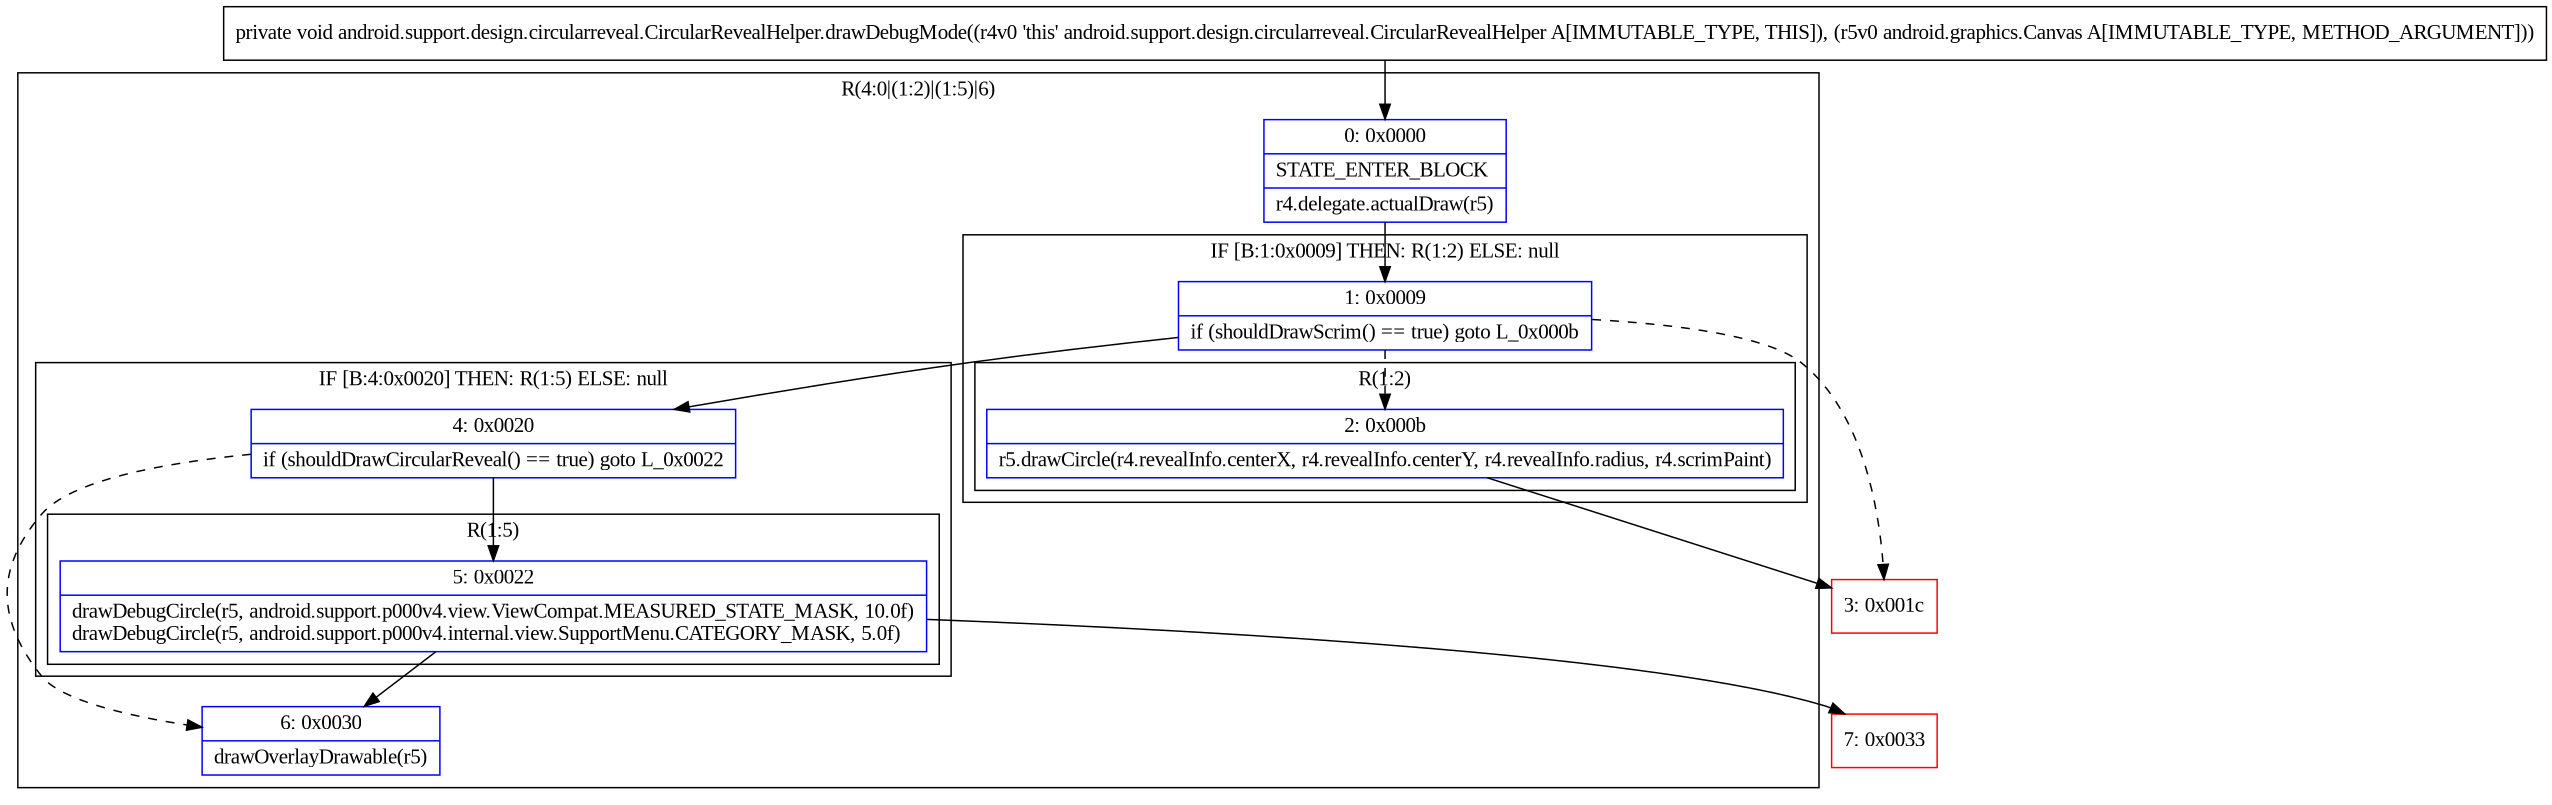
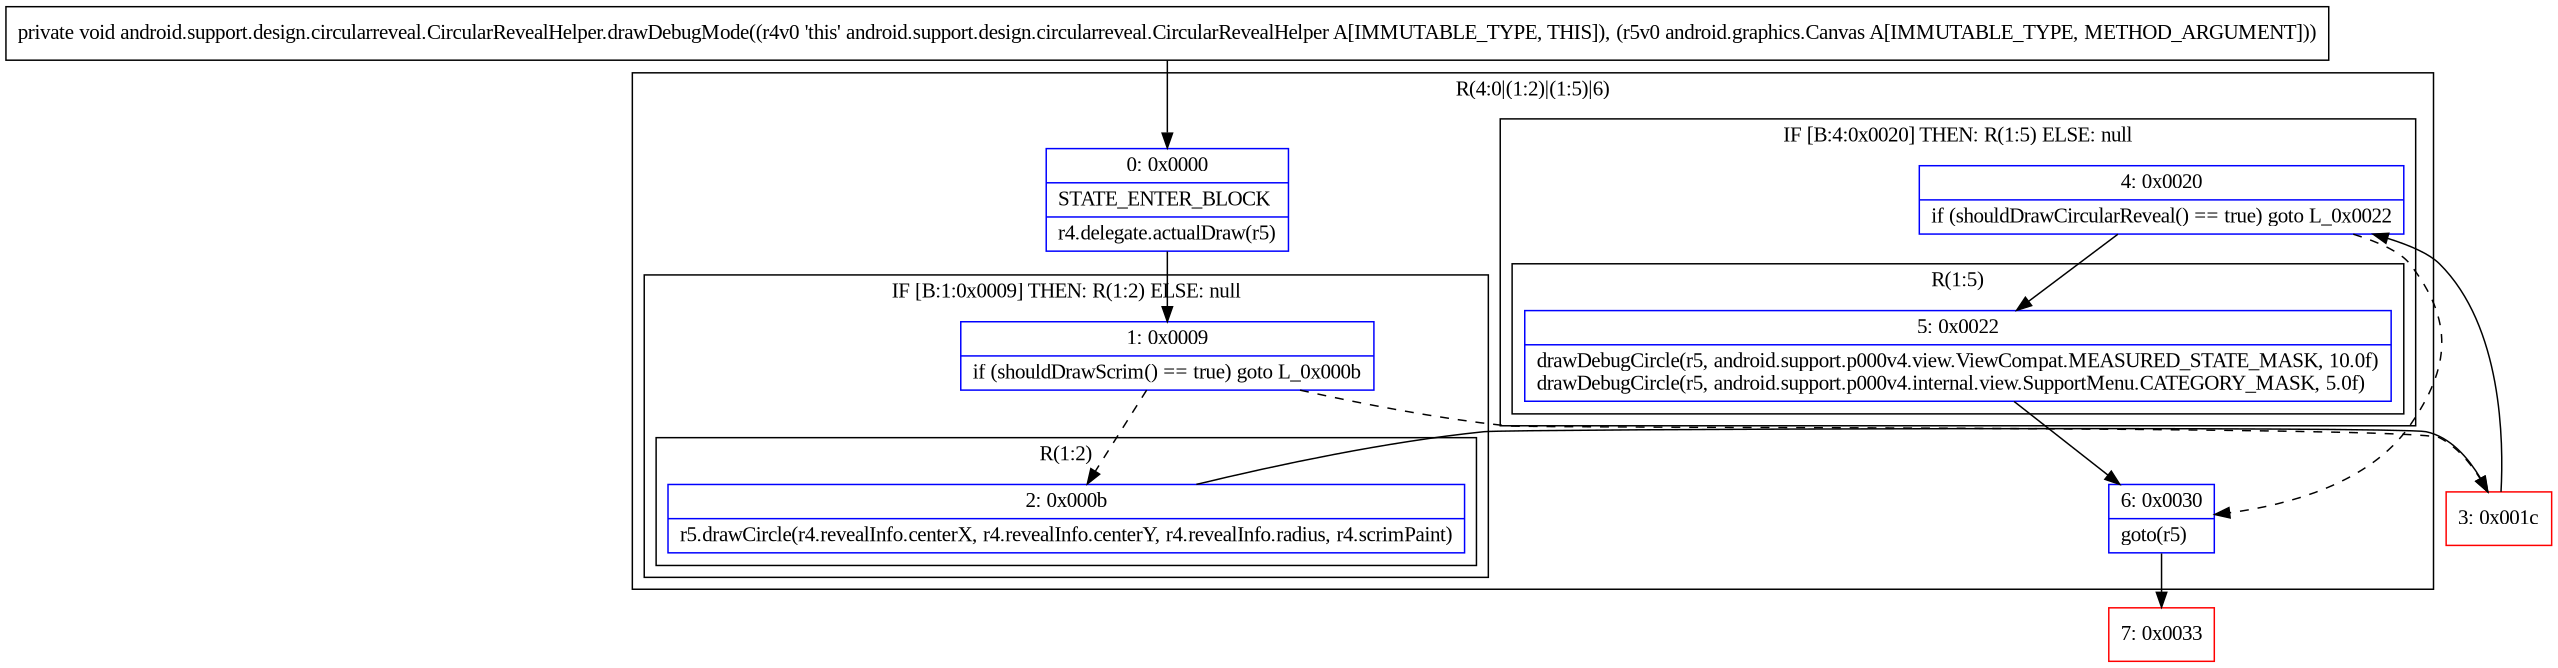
  digraph {
    fontname="Liberation Serif"
    node [color=blue fontname="Liberation Serif" shape=record]
    edge [fontname="Liberation Serif"]
    n1 [label="{2\:\ 0x000b|r5.drawCircle(r4.revealInfo.centerX, r4.revealInfo.centerY, r4.revealInfo.radius, r4.scrimPaint)\l}"]
    n2 [label="{1\:\ 0x0009|if (shouldDrawScrim() == true) goto L_0x000b\l}"]
    n3 [label="{5\:\ 0x0022|drawDebugCircle(r5, android.support.p000v4.view.ViewCompat.MEASURED_STATE_MASK, 10.0f)\ldrawDebugCircle(r5, android.support.p000v4.internal.view.SupportMenu.CATEGORY_MASK, 5.0f)\l}"]
    n4 [label="{4\:\ 0x0020|if (shouldDrawCircularReveal() == true) goto L_0x0022\l}"]
    n5 [label="{0\:\ 0x0000|STATE_ENTER_BLOCK\l|r4.delegate.actualDraw(r5)\l}"]
-   n6 [label="{6\:\ 0x0030|drawOverlayDrawable(r5)\l}"]
+   n6 [label="{6\:\ 0x0030|goto(r5)\l}"]
    n7 [color=red label="{3\:\ 0x001c}"]
    n8 [color=red label="{7\:\ 0x0033}"]
    n9 [label="{private void android.support.design.circularreveal.CircularRevealHelper.drawDebugMode((r4v0 'this' android.support.design.circularreveal.CircularRevealHelper A[IMMUTABLE_TYPE, THIS]), (r5v0 android.graphics.Canvas A[IMMUTABLE_TYPE, METHOD_ARGUMENT])) }" color=""]
    subgraph cluster_1 {
      label="R(4:0|(1:2)|(1:5)|6)"
      n5
      n6
      subgraph cluster_2 {
        label="IF [B:1:0x0009] THEN: R(1:2) ELSE: null"
        n2
        subgraph cluster_3 {
          label="R(1:2)"
          n1
        }
      }
      subgraph cluster_4 {
        label="IF [B:4:0x0020] THEN: R(1:5) ELSE: null"
        n4
        subgraph cluster_5 {
          label="R(1:5)"
          n3
        }
      }
    }
    n1 -> n7
    n2 -> n1 [style=dashed]
    n2 -> n7 [style=dashed]
    n3 -> n6
    n4 -> n3
    n4 -> n6 [style=dashed]
    n5 -> n2
-   n3 -> n8
-   n2 -> n4
+   n6 -> n8
+   n7 -> n4
    n9 -> n5
  }
